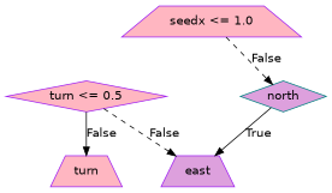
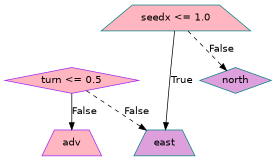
  digraph {
    fontname="DejaVu Sans"
    node [color=purple fillcolor=lightpink fontname="DejaVu Sans" shape=trapezium style=filled]
    edge [fontname="DejaVu Sans"]
    n1 [label="turn <= 0.5" shape=diamond]
-   n2 [label=turn]
-   n3 [fillcolor=plum label=east]
-   n4 [label="seedx <= 1.0"]
+   n2 [label=adv]
+   n3 [color=teal fillcolor=plum label=east]
+   n4 [color=teal label="seedx <= 1.0"]
    n5 [color=teal fillcolor=plum label=north shape=diamond]
    n1 -> n2 [label=False]
    n1 -> n3 [label=False style=dashed]
-   n5 -> n3 [label=True]
+   n4 -> n3 [label=True]
    n4 -> n5 [label=False style=dashed]
  }
